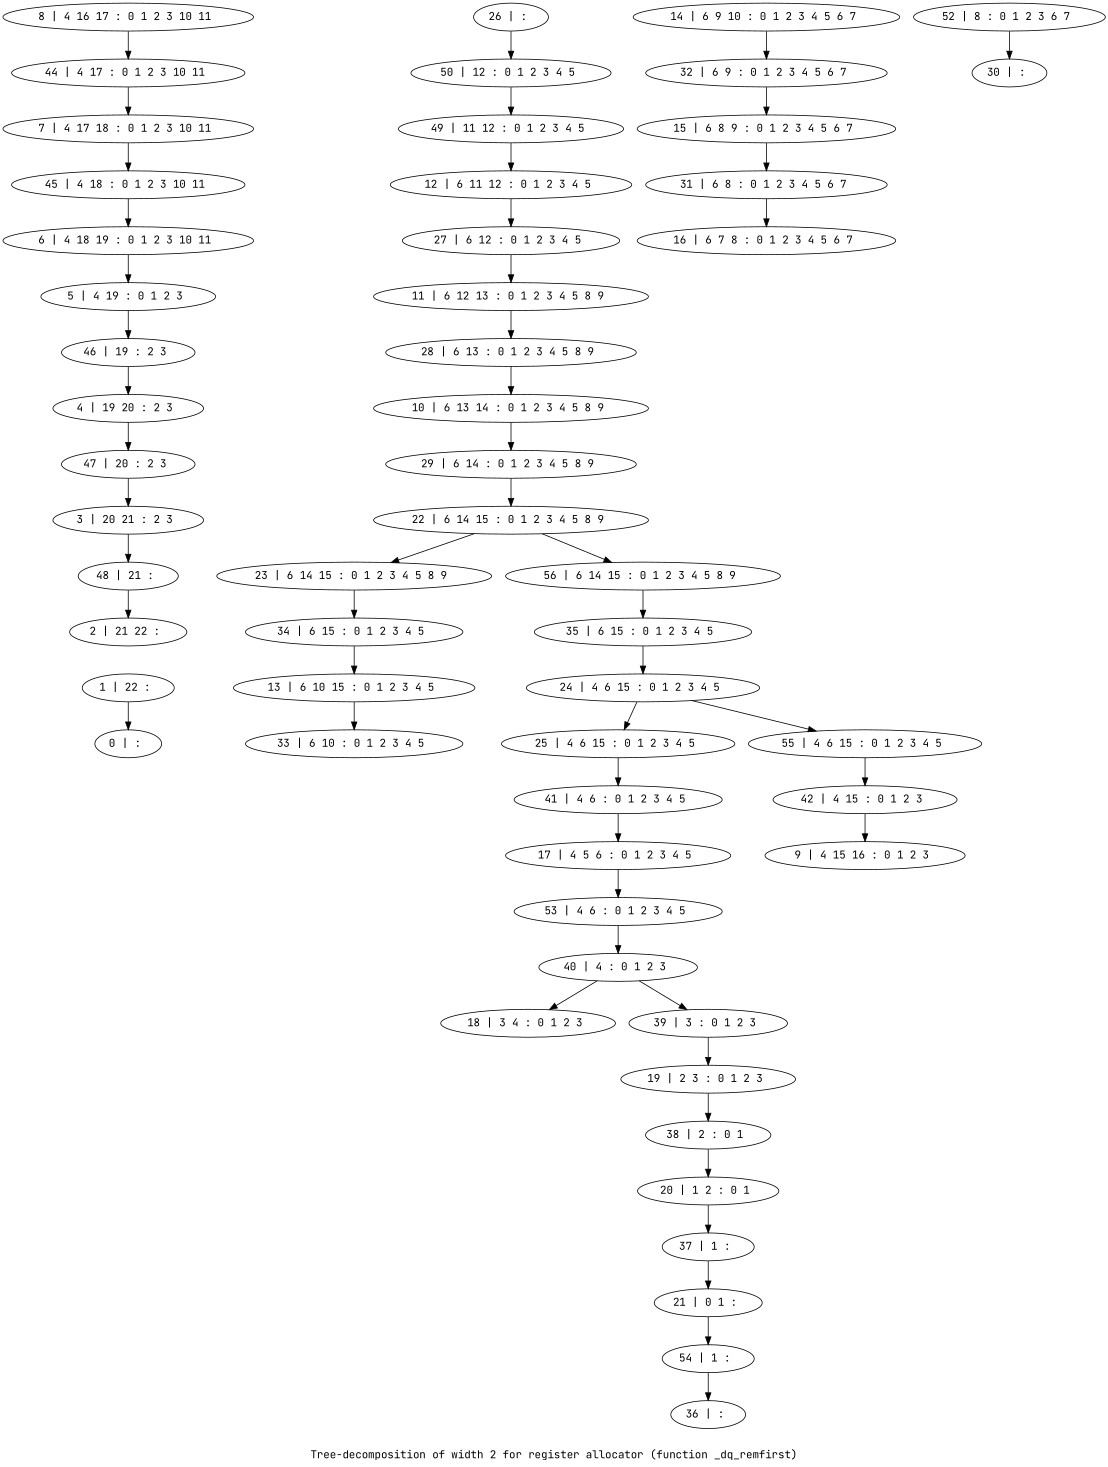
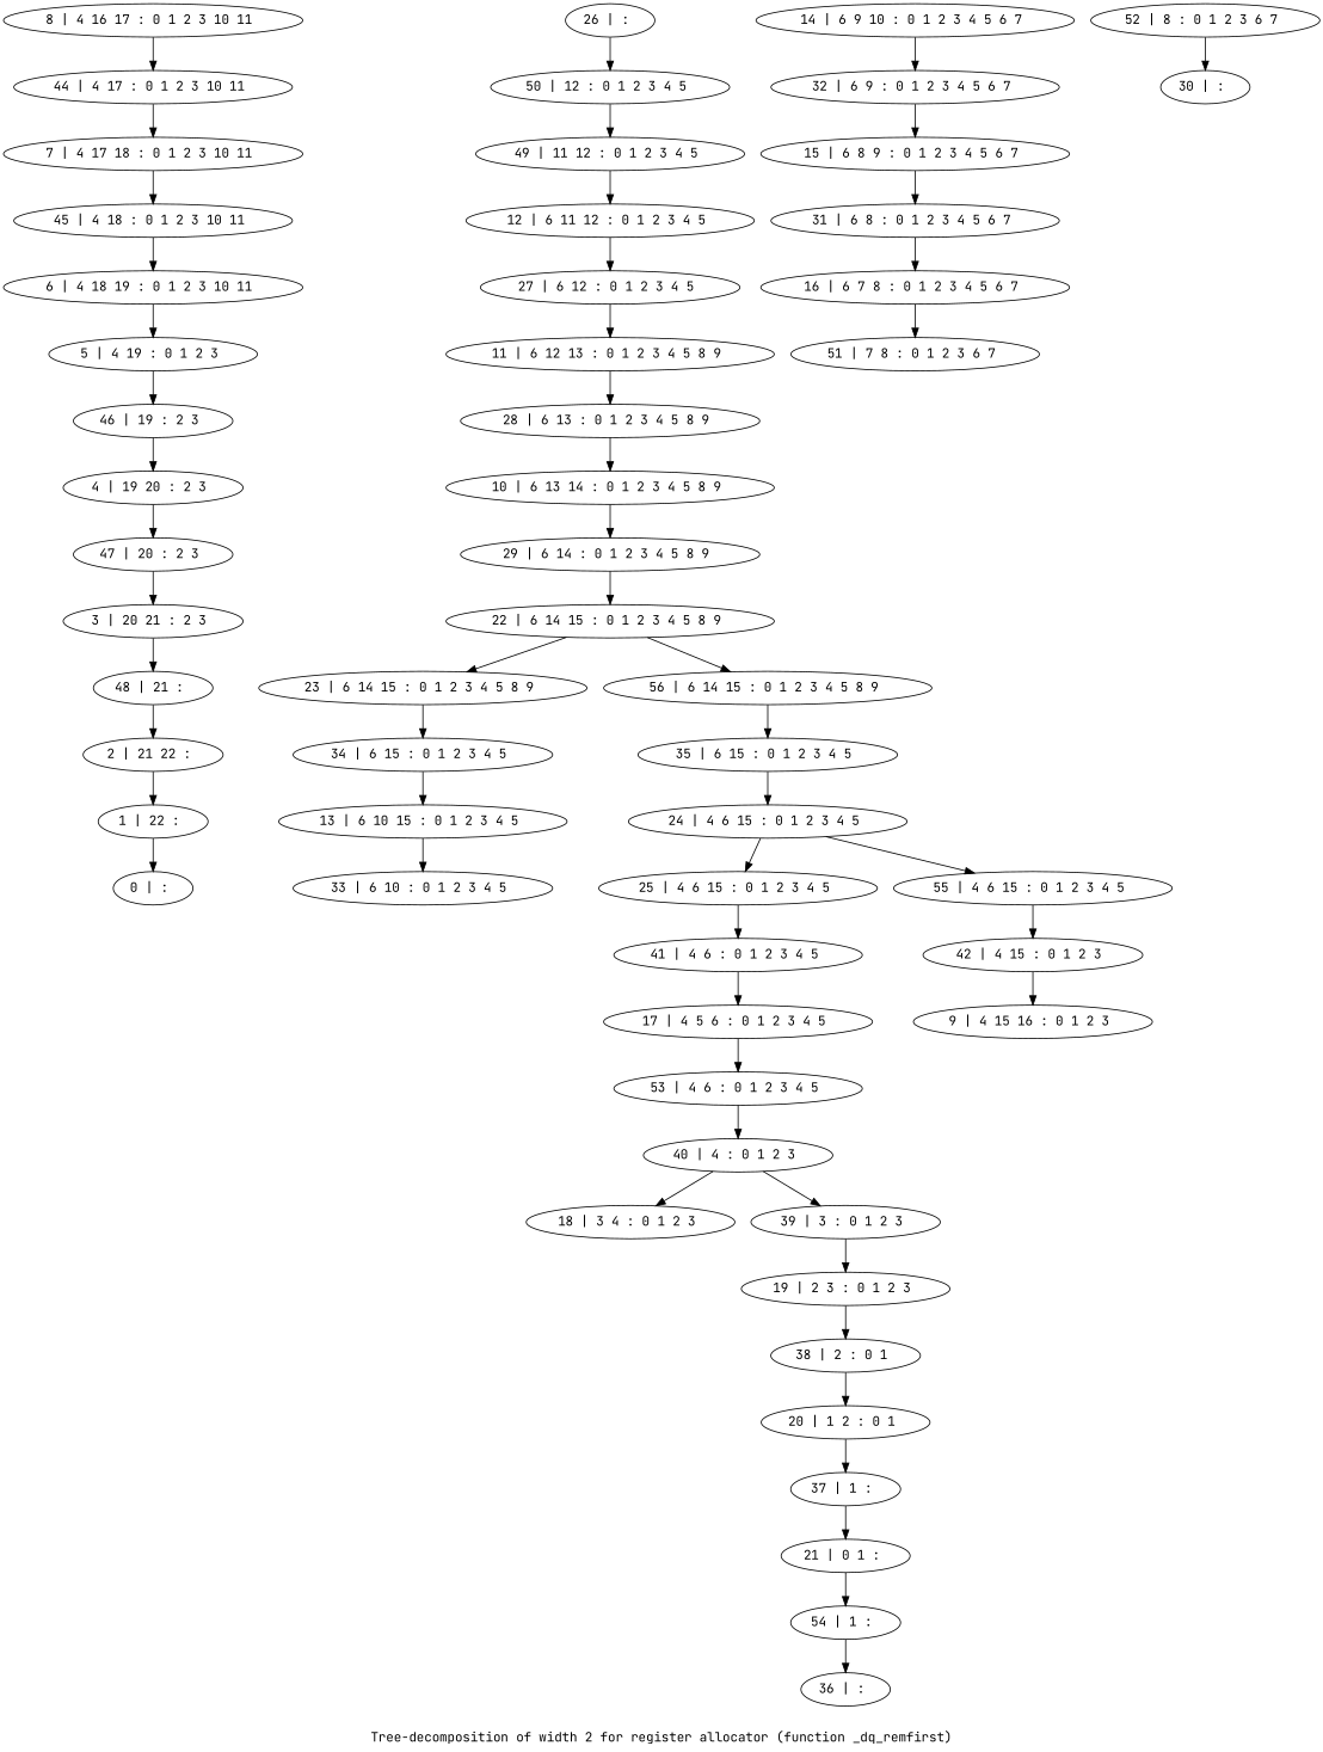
  digraph {
    fontname="JetBrains Mono"
    label="Tree-decomposition of width 2 for register allocator (function _dq_remfirst)"
    node [fontname="JetBrains Mono"]
    edge [fontname="JetBrains Mono"]
    n1 [label="0 | : "]
    n2 [label="1 | 22 : "]
    n3 [label="2 | 21 22 : "]
    n4 [label="3 | 20 21 : 2 3 "]
    n5 [label="48 | 21 : "]
    n6 [label="4 | 19 20 : 2 3 "]
    n7 [label="47 | 20 : 2 3 "]
    n8 [label="5 | 4 19 : 0 1 2 3 "]
    n9 [label="46 | 19 : 2 3 "]
    n10 [label="6 | 4 18 19 : 0 1 2 3 10 11 "]
    n11 [label="7 | 4 17 18 : 0 1 2 3 10 11 "]
    n12 [label="45 | 4 18 : 0 1 2 3 10 11 "]
    n13 [label="8 | 4 16 17 : 0 1 2 3 10 11 "]
    n14 [label="44 | 4 17 : 0 1 2 3 10 11 "]
    n15 [label="9 | 4 15 16 : 0 1 2 3 "]
    n16 [label="10 | 6 13 14 : 0 1 2 3 4 5 8 9 "]
    n17 [label="29 | 6 14 : 0 1 2 3 4 5 8 9 "]
    n18 [label="22 | 6 14 15 : 0 1 2 3 4 5 8 9 "]
    n19 [label="11 | 6 12 13 : 0 1 2 3 4 5 8 9 "]
    n20 [label="28 | 6 13 : 0 1 2 3 4 5 8 9 "]
    n21 [label="12 | 6 11 12 : 0 1 2 3 4 5 "]
    n22 [label="27 | 6 12 : 0 1 2 3 4 5 "]
    n23 [label="13 | 6 10 15 : 0 1 2 3 4 5 "]
    n24 [label="33 | 6 10 : 0 1 2 3 4 5 "]
    n25 [label="14 | 6 9 10 : 0 1 2 3 4 5 6 7 "]
    n26 [label="32 | 6 9 : 0 1 2 3 4 5 6 7 "]
    n27 [label="15 | 6 8 9 : 0 1 2 3 4 5 6 7 "]
    n28 [label="31 | 6 8 : 0 1 2 3 4 5 6 7 "]
    n29 [label="16 | 6 7 8 : 0 1 2 3 4 5 6 7 "]
+   n30 [label="51 | 7 8 : 0 1 2 3 6 7 "]
    n31 [label="17 | 4 5 6 : 0 1 2 3 4 5 "]
    n32 [label="53 | 4 6 : 0 1 2 3 4 5 "]
    n33 [label="40 | 4 : 0 1 2 3 "]
    n34 [label="18 | 3 4 : 0 1 2 3 "]
    n35 [label="39 | 3 : 0 1 2 3 "]
    n36 [label="19 | 2 3 : 0 1 2 3 "]
    n37 [label="38 | 2 : 0 1 "]
    n38 [label="20 | 1 2 : 0 1 "]
    n39 [label="37 | 1 : "]
    n40 [label="21 | 0 1 : "]
    n41 [label="54 | 1 : "]
    n42 [label="36 | : "]
    n43 [label="23 | 6 14 15 : 0 1 2 3 4 5 8 9 "]
    n44 [label="56 | 6 14 15 : 0 1 2 3 4 5 8 9 "]
    n45 [label="34 | 6 15 : 0 1 2 3 4 5 "]
    n46 [label="35 | 6 15 : 0 1 2 3 4 5 "]
    n47 [label="24 | 4 6 15 : 0 1 2 3 4 5 "]
    n48 [label="25 | 4 6 15 : 0 1 2 3 4 5 "]
    n49 [label="55 | 4 6 15 : 0 1 2 3 4 5 "]
    n50 [label="41 | 4 6 : 0 1 2 3 4 5 "]
    n51 [label="42 | 4 15 : 0 1 2 3 "]
    n52 [label="26 | : "]
    n53 [label="50 | 12 : 0 1 2 3 4 5 "]
    n54 [label="49 | 11 12 : 0 1 2 3 4 5 "]
    n55 [label="30 | : "]
    n56 [label="52 | 8 : 0 1 2 3 6 7 "]
    n2 -> n1
+   n3 -> n2
    n4 -> n5
    n5 -> n3
    n6 -> n7
    n7 -> n4
    n8 -> n9
    n9 -> n6
    n10 -> n8
    n11 -> n12
    n12 -> n10
    n13 -> n14
    n14 -> n11
    n16 -> n17
    n17 -> n18
    n18 -> n43
    n18 -> n44
    n19 -> n20
    n20 -> n16
    n21 -> n22
    n22 -> n19
    n23 -> n24
    n25 -> n26
    n26 -> n27
    n27 -> n28
    n28 -> n29
+   n29 -> n30
    n31 -> n32
    n32 -> n33
    n33 -> n34
    n33 -> n35
    n35 -> n36
    n36 -> n37
    n37 -> n38
    n38 -> n39
    n39 -> n40
    n40 -> n41
    n41 -> n42
    n43 -> n45
    n44 -> n46
    n45 -> n23
    n46 -> n47
    n47 -> n48
    n47 -> n49
    n48 -> n50
    n49 -> n51
    n50 -> n31
    n51 -> n15
    n52 -> n53
    n53 -> n54
    n54 -> n21
    n56 -> n55
  }
